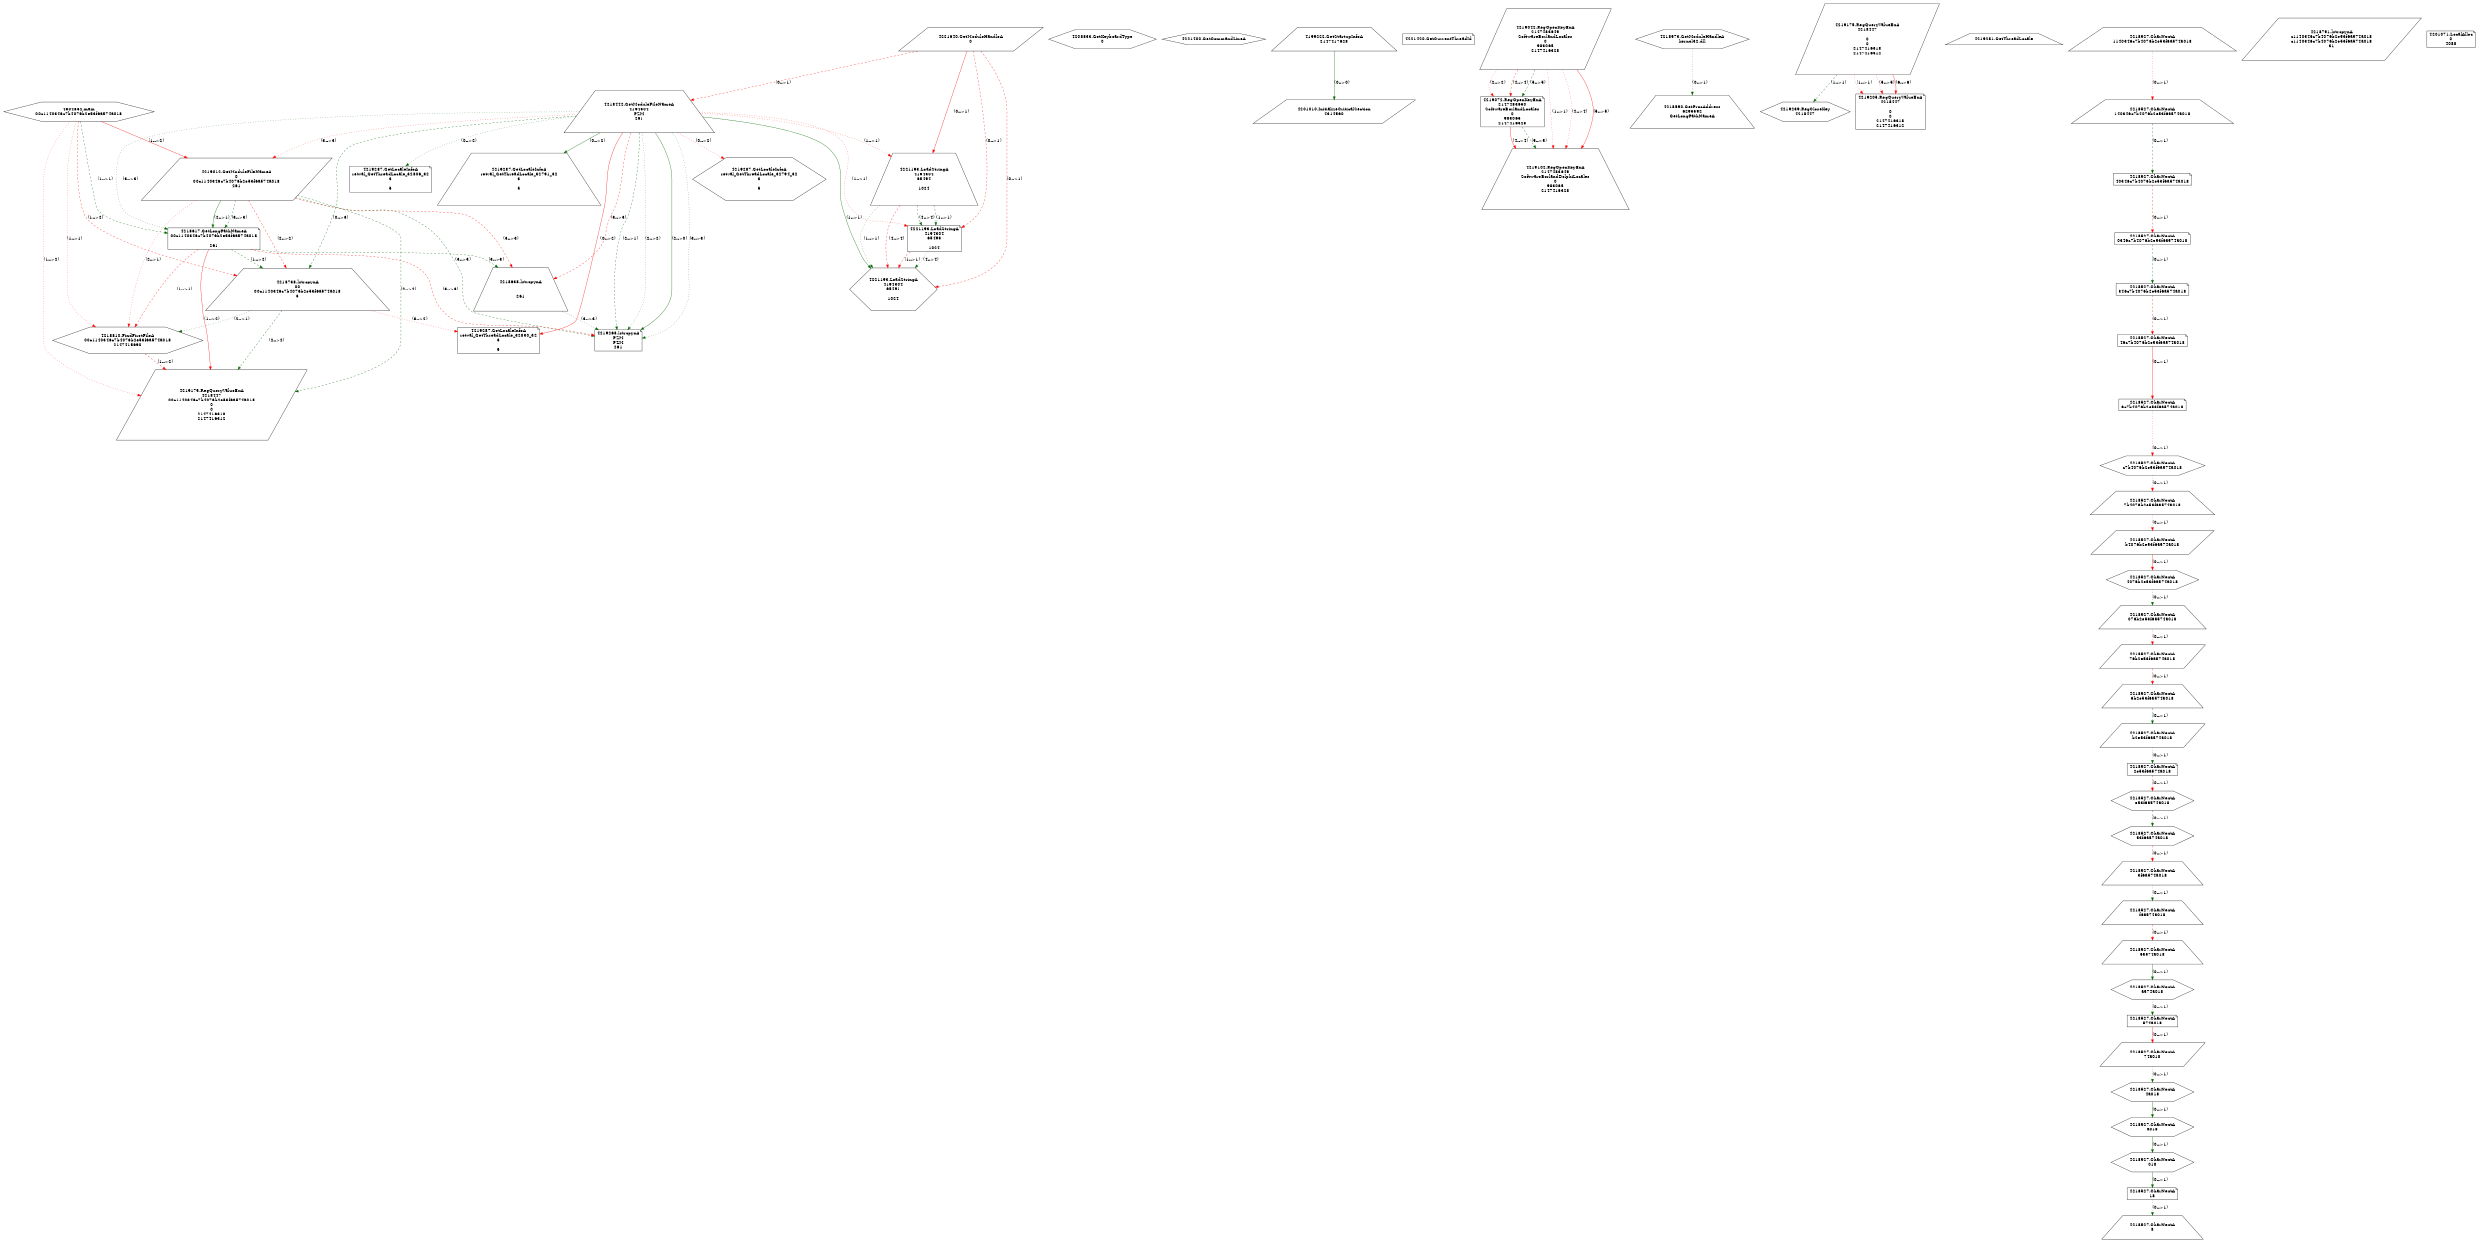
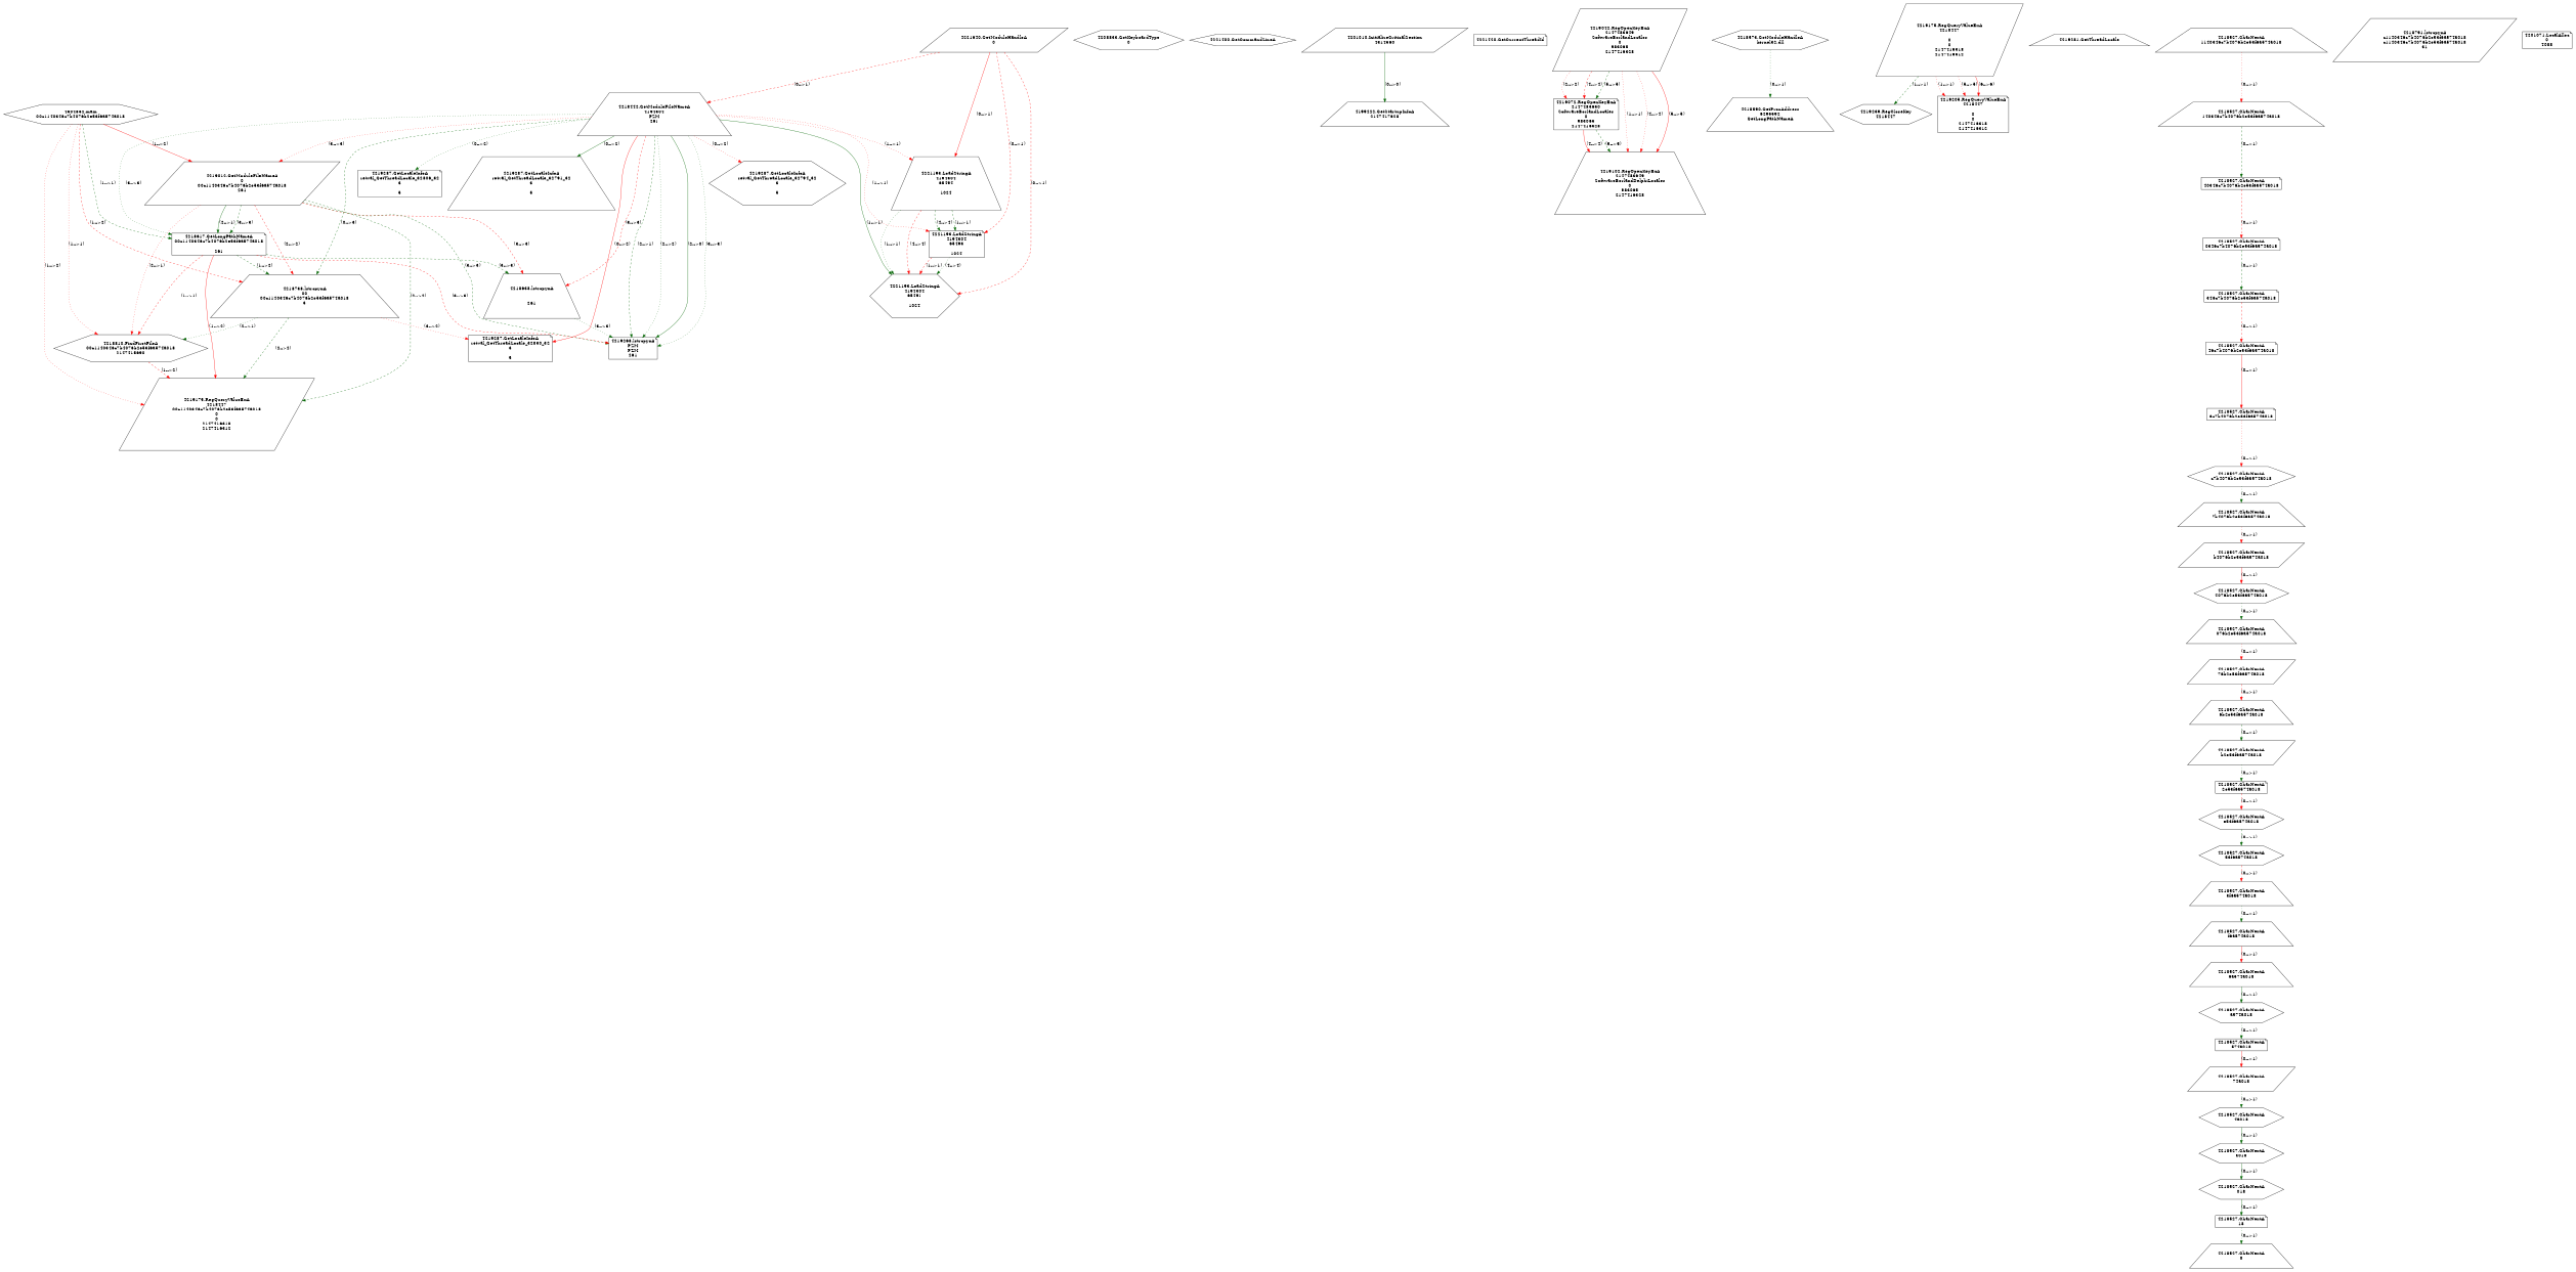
  digraph {
    node [shape=trapezium]
    edge [color=red style=dashed]
    n1 [label="4304852.main\n00c1140346c7b4076b2e53f6a574a018" shape=hexagon]
    n2 [label="4219012.GetModuleFileNameA\n0\n00c1140346c7b4076b2e53f6a574a018\n261" shape=parallelogram]
    n3 [label="4218617.GetLongPathNameA\n00c1140346c7b4076b2e53f6a574a018\n\n261" shape=note]
    n4 [label="4218738.lstrcpynA\n00\n00c1140346c7b4076b2e53f6a574a018\n3"]
    n5 [label="4218810.FindFirstFileA\n00c1140346c7b4076b2e53f6a574a018\n2147415690" shape=hexagon]
    n6 [label="4219175.RegQueryValueExA\n4218447\n00c1140346c7b4076b2e53f6a574a018\n0\n0\n2147416318\n2147416312" shape=parallelogram]
    n7 [label="4218638.lstrcpynA\n\n\n261"]
    n8 [label="4219268.lstrcpynA\nPZM\nPZM\n261" shape=note]
    n9 [label="4219287.GetLocaleInfoA\nretval_GetThreadLocale_32830_32\n3\n\n5" shape=note]
    n10 [label="4221640.GetModuleHandleA\n0" shape=parallelogram]
    n11 [label="4218442.GetModuleFileNameA\n4194304\nPZM\n261"]
    n12 [label="4221193.LoadStringA\n4194304\n65494\n\n1024"]
    n13 [label="4221193.LoadStringA\n4194304\n65493\n\n1024" shape=note]
    n14 [label="4221193.LoadStringA\n4194304\n65491\n\n1024" shape=hexagon]
    n15 [label="4219287.GetLocaleInfoA\nretval_GetThreadLocale_32806_32\n3\n\n5" shape=note]
    n16 [label="4219287.GetLocaleInfoA\nretval_GetThreadLocale_32791_32\n3\n\n5"]
    n17 [label="4219287.GetLocaleInfoA\nretval_GetThreadLocale_32794_32\n3\n\n5" shape=hexagon]
    n18 [label="4208833.GetKeyboardType\n0" shape=hexagon]
    n19 [label="4221400.GetCommandLineA\n" shape=hexagon]
    n20 [label="4199222.GetStartupInfoA\n2147417628"]
    n21 [label="4201010.InitializeCriticalSection\n4314560" shape=parallelogram]
    n22 [label="4221420.GetCurrentThreadId\n" shape=note]
    n23 [label="4219042.RegOpenKeyExA\n2147483649\nSoftware\Borland\Locales\n0\n983065\n2147416328" shape=parallelogram]
    n24 [label="4219072.RegOpenKeyExA\n2147483650\nSoftware\Borland\Locales\n0\n983065\n2147416328" shape=note]
    n25 [label="4219102.RegOpenKeyExA\n2147483649\nSoftware\Borland\Delphi\Locales\n0\n983065\n2147416328"]
    n26 [label="4218573.GetModuleHandleA\nkernel32.dll" shape=hexagon]
    n27 [label="4218590.GetProcAddress\n6295592\nGetLongPathNameA"]
    n28 [label="4219175.RegQueryValueExA\n4218447\n\n0\n0\n2147416318\n2147416312" shape=parallelogram]
    n29 [label="4219239.RegCloseKey\n4218447" shape=hexagon]
    n30 [label="4219205.RegQueryValueExA\n4218447\n\n0\n0\n2147416318\n2147416312" shape=note]
    n31 [label="4219281.GetThreadLocale\n"]
    n32 [label="4218527.CharNextA\n1140346c7b4076b2e53f6a574a018"]
    n33 [label="4218527.CharNextA\n140346c7b4076b2e53f6a574a018"]
    n34 [label="4218527.CharNextA\n40346c7b4076b2e53f6a574a018" shape=note]
    n35 [label="4218527.CharNextA\n0346c7b4076b2e53f6a574a018" shape=note]
    n36 [label="4218527.CharNextA\n346c7b4076b2e53f6a574a018" shape=note]
    n37 [label="4218527.CharNextA\n46c7b4076b2e53f6a574a018" shape=note]
    n38 [label="4218527.CharNextA\n6c7b4076b2e53f6a574a018" shape=note]
    n39 [label="4218527.CharNextA\nc7b4076b2e53f6a574a018" shape=hexagon]
    n40 [label="4218527.CharNextA\n7b4076b2e53f6a574a018"]
    n41 [label="4218527.CharNextA\nb4076b2e53f6a574a018" shape=parallelogram]
    n42 [label="4218527.CharNextA\n4076b2e53f6a574a018" shape=hexagon]
    n43 [label="4218527.CharNextA\n076b2e53f6a574a018"]
    n44 [label="4218527.CharNextA\n76b2e53f6a574a018" shape=parallelogram]
    n45 [label="4218527.CharNextA\n6b2e53f6a574a018"]
    n46 [label="4218527.CharNextA\nb2e53f6a574a018" shape=parallelogram]
    n47 [label="4218527.CharNextA\n2e53f6a574a018" shape=note]
    n48 [label="4218527.CharNextA\ne53f6a574a018" shape=hexagon]
    n49 [label="4218527.CharNextA\n53f6a574a018" shape=hexagon]
    n50 [label="4218527.CharNextA\n3f6a574a018"]
    n51 [label="4218527.CharNextA\nf6a574a018"]
    n52 [label="4218527.CharNextA\n6a574a018"]
    n53 [label="4218527.CharNextA\na574a018" shape=hexagon]
    n54 [label="4218527.CharNextA\n574a018" shape=note]
    n55 [label="4218527.CharNextA\n74a018" shape=parallelogram]
    n56 [label="4218527.CharNextA\n4a018" shape=hexagon]
    n57 [label="4218527.CharNextA\na018" shape=hexagon]
    n58 [label="4218527.CharNextA\n018" shape=hexagon]
    n59 [label="4218527.CharNextA\n18" shape=note]
    n60 [label="4218527.CharNextA\n8"]
    n61 [label="4218791.lstrcpynA\nc1140346c7b4076b2e53f6a574a018\nc1140346c7b4076b2e53f6a574a018\n31" shape=parallelogram]
    n62 [label="4201071.LocalAlloc\n0\n4088" shape=note]
    n1 -> n2 [label="(1-->2)" style=solid]
    n1 -> n3 [color=darkgreen label="(1-->1)"]
    n1 -> n4 [label="(1-->2)"]
    n1 -> n5 [label="(1-->1)" style=dotted]
    n1 -> n6 [label="(1-->2)" style=dotted]
    n2 -> n3 [color=darkgreen label="(2-->1)" style=solid]
    n2 -> n3 [color=darkgreen label="(3-->3)"]
    n2 -> n4 [label="(2-->2)"]
    n2 -> n5 [label="(2-->1)" style=dotted]
    n2 -> n6 [color=darkgreen label="(2-->2)"]
    n2 -> n7 [label="(3-->3)"]
    n2 -> n8 [color=darkgreen label="(3-->3)"]
    n3 -> n4 [color=darkgreen label="(1-->2)"]
    n3 -> n5 [label="(1-->1)"]
    n3 -> n6 [label="(1-->2)" style=solid]
    n3 -> n7 [color=darkgreen label="(3-->3)"]
    n3 -> n8 [label="(3-->3)"]
    n4 -> n5 [color=darkgreen label="(2-->1)" style=dotted]
    n4 -> n6 [color=darkgreen label="(2-->2)"]
    n4 -> n9 [label="(3-->2)" style=dotted]
    n5 -> n6 [label="(1-->2)"]
    n7 -> n8 [color=darkgreen label="(3-->3)" style=dotted]
    n10 -> n11 [label="(0-->1)"]
    n10 -> n12 [label="(0-->1)" style=solid]
    n10 -> n13 [label="(0-->1)"]
    n10 -> n14 [label="(0-->1)"]
    n11 -> n2 [label="(3-->3)" style=dotted]
    n11 -> n3 [color=darkgreen label="(3-->3)" style=dotted]
    n11 -> n4 [color=darkgreen label="(0-->3)"]
    n11 -> n7 [label="(3-->3)"]
    n11 -> n8 [color=darkgreen label="(2-->1)"]
    n11 -> n8 [color=darkgreen label="(2-->2)" style=dotted]
    n11 -> n8 [color=darkgreen label="(3-->3)" style=dotted]
    n11 -> n8 [color=darkgreen label="(2-->0)" style=solid]
    n11 -> n9 [label="(0-->2)" style=solid]
    n11 -> n12 [label="(1-->1)" style=dotted]
    n11 -> n13 [label="(1-->1)" style=dotted]
    n11 -> n14 [color=darkgreen label="(1-->1)" style=solid]
    n11 -> n15 [color=darkgreen label="(0-->2)" style=dotted]
    n11 -> n16 [color=darkgreen label="(0-->2)" style=solid]
    n11 -> n17 [label="(0-->2)" style=dotted]
    n12 -> n13 [color=darkgreen label="(1-->1)"]
    n12 -> n13 [color=darkgreen label="(4-->4)"]
    n12 -> n14 [color=darkgreen label="(1-->1)" style=dotted]
    n12 -> n14 [label="(4-->4)"]
    n13 -> n14 [label="(1-->1)"]
    n13 -> n14 [color=darkgreen label="(4-->4)" style=dotted]
-   n20 -> n21 [color=darkgreen label="(0-->0)" style=solid]
+   n21 -> n20 [color=darkgreen label="(0-->0)" style=solid]
    n23 -> n24 [label="(2-->2)" style=dotted]
    n23 -> n24 [label="(4-->4)"]
    n23 -> n24 [color=darkgreen label="(5-->5)"]
    n23 -> n25 [label="(1-->1)" style=dotted]
    n23 -> n25 [label="(4-->4)" style=dotted]
    n23 -> n25 [label="(5-->5)" style=solid]
    n24 -> n25 [label="(4-->4)" style=solid]
    n24 -> n25 [color=darkgreen label="(5-->5)"]
    n26 -> n27 [color=darkgreen label="(0-->1)" style=dotted]
    n28 -> n29 [color=darkgreen label="(1-->1)"]
    n28 -> n30 [label="(1-->1)" style=dotted]
    n28 -> n30 [label="(5-->5)" style=dotted]
    n28 -> n30 [label="(6-->6)" style=solid]
    n32 -> n33 [label="(0-->1)" style=dotted]
    n33 -> n34 [color=darkgreen label="(0-->1)"]
    n34 -> n35 [label="(0-->1)"]
    n35 -> n36 [color=darkgreen label="(0-->1)"]
    n36 -> n37 [label="(0-->1)"]
    n37 -> n38 [label="(0-->1)" style=solid]
    n38 -> n39 [label="(0-->1)" style=dotted]
-   n39 -> n40 [label="(0-->1)" style=dotted]
+   n39 -> n40 [color=darkgreen label="(0-->1)" style=dotted]
    n40 -> n41 [label="(0-->1)" style=dotted]
    n41 -> n42 [label="(0-->1)" style=solid]
    n42 -> n43 [color=darkgreen label="(0-->1)" style=dotted]
    n43 -> n44 [label="(0-->1)" style=dotted]
    n44 -> n45 [label="(0-->1)"]
    n45 -> n46 [color=darkgreen label="(0-->1)"]
    n46 -> n47 [color=darkgreen label="(0-->1)" style=dotted]
    n47 -> n48 [label="(0-->1)"]
    n48 -> n49 [color=darkgreen label="(0-->1)"]
    n49 -> n50 [label="(0-->1)"]
    n50 -> n51 [color=darkgreen label="(0-->1)" style=dotted]
-   n51 -> n52 [label="(0-->1)"]
+   n51 -> n52 [label="(0-->1)" style=solid]
    n52 -> n53 [color=darkgreen label="(0-->1)" style=solid]
    n53 -> n54 [color=darkgreen label="(0-->1)" style=dotted]
    n54 -> n55 [label="(0-->1)" style=solid]
    n55 -> n56 [color=darkgreen label="(0-->1)" style=dotted]
    n56 -> n57 [color=darkgreen label="(0-->1)" style=solid]
    n57 -> n58 [color=darkgreen label="(0-->1)" style=solid]
    n58 -> n59 [color=darkgreen label="(0-->1)" style=solid]
    n59 -> n60 [color=darkgreen label="(0-->1)" style=dotted]
  }
